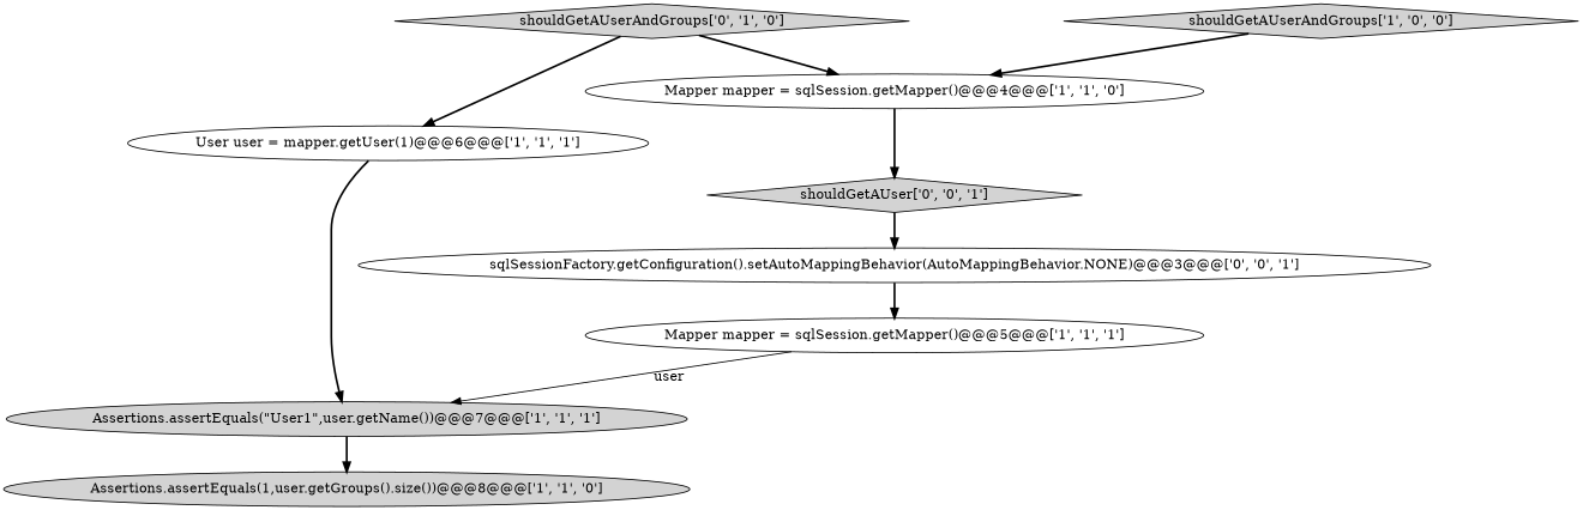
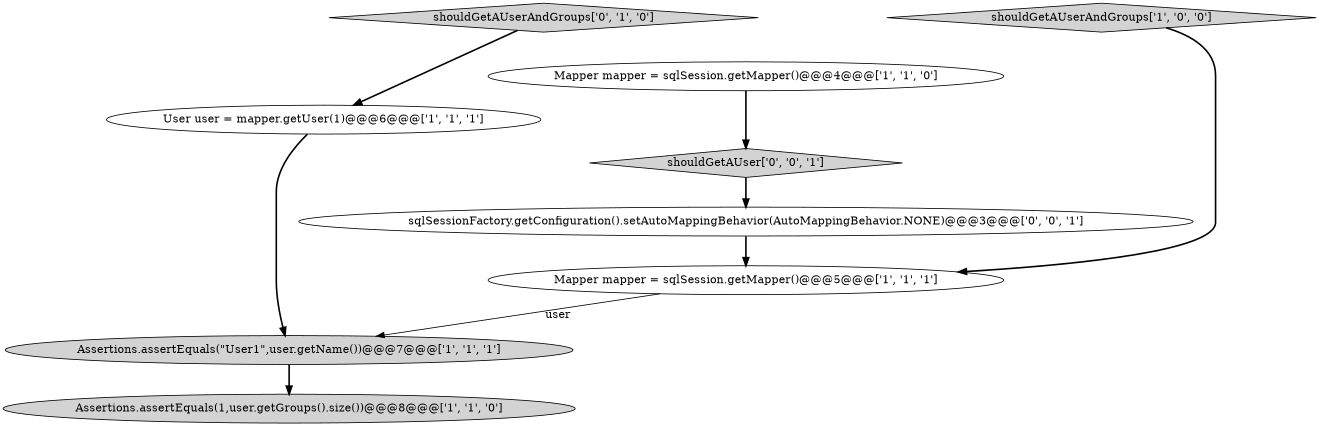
  digraph {
    node [fillcolor=lightgray shape=ellipse style=filled]
    edge [style=bold]
    n1 [label="shouldGetAUser['0', '0', '1']" shape=diamond]
    n2 [fillcolor=white label="sqlSessionFactory.getConfiguration().setAutoMappingBehavior(AutoMappingBehavior.NONE)@@@3@@@['0', '0', '1']"]
    n3 [fillcolor=white label="Mapper mapper = sqlSession.getMapper()@@@5@@@['1', '1', '1']"]
    n4 [label="Assertions.assertEquals(\"User1\",user.getName())@@@7@@@['1', '1', '1']"]
    n5 [fillcolor=white label="User user = mapper.getUser(1)@@@6@@@['1', '1', '1']"]
    n6 [label="Assertions.assertEquals(1,user.getGroups().size())@@@8@@@['1', '1', '0']"]
    n7 [label="shouldGetAUserAndGroups['0', '1', '0']" shape=diamond]
    n8 [fillcolor=white label="Mapper mapper = sqlSession.getMapper()@@@4@@@['1', '1', '0']"]
    n9 [label="shouldGetAUserAndGroups['1', '0', '0']" shape=diamond]
    n1 -> n2
    n2 -> n3
    n3 -> n4 [label=user style=solid]
    n4 -> n6
    n5 -> n4
    n7 -> n5
-   n7 -> n8
    n8 -> n1
-   n9 -> n8
+   n9 -> n3
  }
